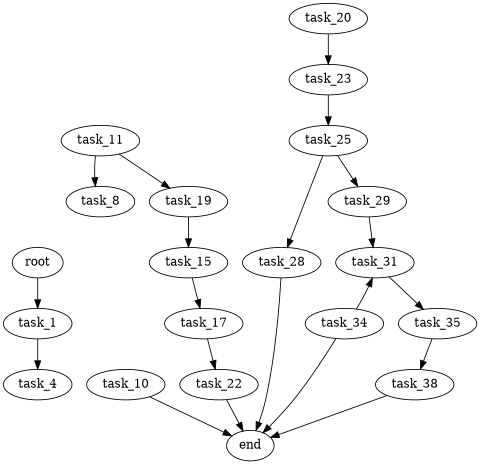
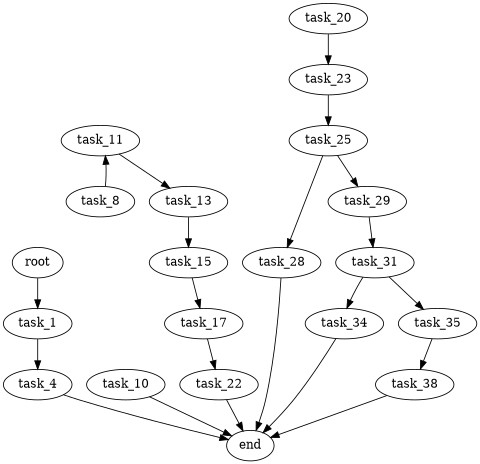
  digraph {
    root
    task_1
    task_4
    end
    task_8
    task_11
    task_10
-   task_13 [label=task_19]
+   task_13
    task_15
    task_17
    task_22
    task_20
    task_23
    task_25
    task_28
    task_29
    task_31
    task_34
    task_35
    task_38
    root -> task_1
    task_1 -> task_4
-   task_11 -> task_8
+   task_4 -> end
+   task_8 -> task_11
    task_11 -> task_13
    task_10 -> end
    task_13 -> task_15
    task_15 -> task_17
    task_17 -> task_22
    task_22 -> end
    task_20 -> task_23
    task_23 -> task_25
    task_25 -> task_28
    task_25 -> task_29
    task_28 -> end
    task_29 -> task_31
-   task_34 -> task_31
+   task_31 -> task_34
    task_31 -> task_35
    task_34 -> end
    task_35 -> task_38
    task_38 -> end
  }
